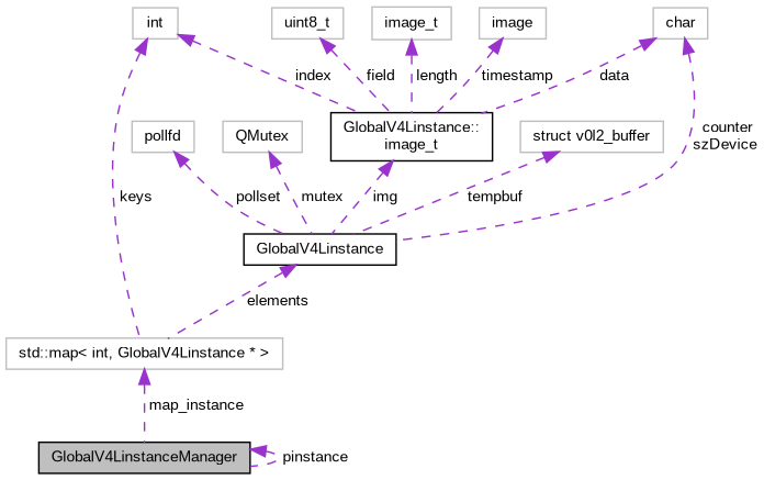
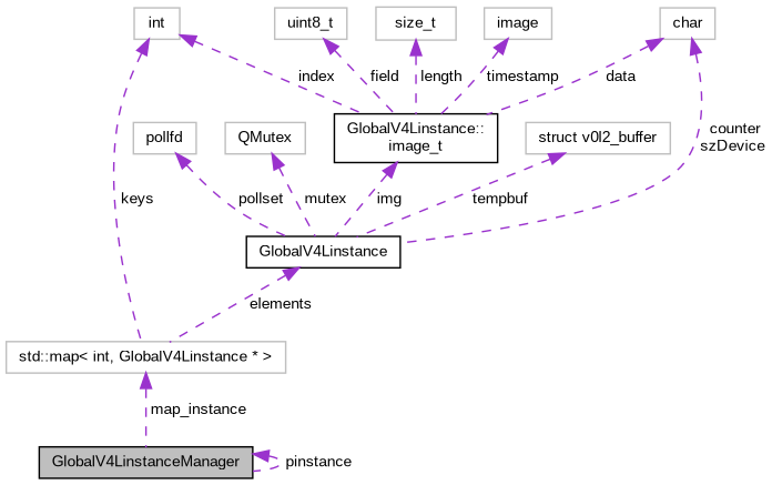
  digraph {
    fontname="Liberation Sans"
    node [color=grey75 fillcolor=white fontname="Liberation Sans" fontsize=10 shape=record style=filled]
    edge [color=darkorchid3 dir=back fontname="Liberation Sans" fontsize=10 labelfontname=Helvetica labelfontsize=10 style=dashed]
    n1 [color=black fillcolor=grey75 fontcolor=black height=0.2 label=GlobalV4LinstanceManager width=0.4]
    n2 [height=0.2 label="std::map\< int, GlobalV4Linstance * \>" width=0.4]
    n3 [color=black height=0.2 label=GlobalV4Linstance width=0.4]
    n4 [height=0.2 label="struct v0l2_buffer" width=0.4]
    n5 [color=black height=0.2 label="GlobalV4Linstance::\limage_t" width=0.4]
    n6 [height=0.2 label=char width=0.4]
    n7 [height=0.2 label=image width=0.4]
    n8 [height=0.2 label=int width=0.4]
    n9 [height=0.2 label=uint8_t width=0.4]
-   n10 [height=0.2 label=image_t width=0.4]
+   n10 [height=0.2 label=size_t width=0.4]
    n11 [height=0.2 label=pollfd width=0.4]
    n12 [height=0.2 label=QMutex width=0.4]
    n1 -> n1 [label=" pinstance"]
    n2 -> n1 [label=" map_instance"]
    n3 -> n2 [label=" elements"]
    n4 -> n3 [label=" tempbuf"]
    n5 -> n3 [label=" img"]
    n6 -> n3 [label=" counter\nszDevice"]
    n6 -> n5 [label=" data"]
    n7 -> n5 [label=" timestamp"]
    n8 -> n2 [label=" keys"]
    n8 -> n5 [label=" index"]
    n9 -> n5 [label=" field"]
    n10 -> n5 [label=" length"]
    n11 -> n3 [label=" pollset"]
    n12 -> n3 [label=" mutex"]
  }
